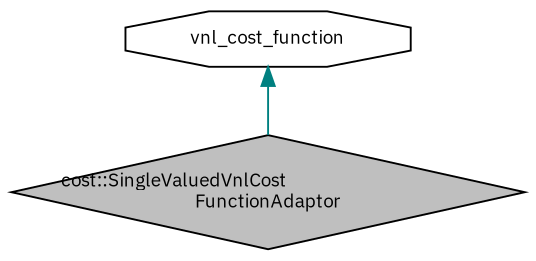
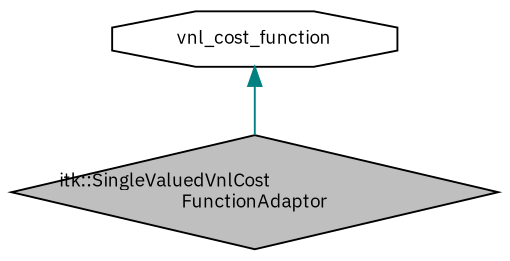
  digraph {
    fontname="IBM Plex Sans"
    node [color=black fontname="IBM Plex Sans" fontsize=10 style=filled]
-   n1 [fillcolor=grey75 fontcolor=black height=0.2 label="cost::SingleValuedVnlCost\lFunctionAdaptor" shape=diamond width=0.4]
+   n1 [fillcolor=grey75 fontcolor=black height=0.2 label="itk::SingleValuedVnlCost\lFunctionAdaptor" shape=diamond width=0.4]
    n2 [fillcolor=white height=0.2 label=vnl_cost_function shape=octagon width=0.4]
    n2 -> n1 [color=teal dir=back fontname="IBM Plex Sans" fontsize=10 labelfontname=Helvetica labelfontsize=10 style=solid]
  }
